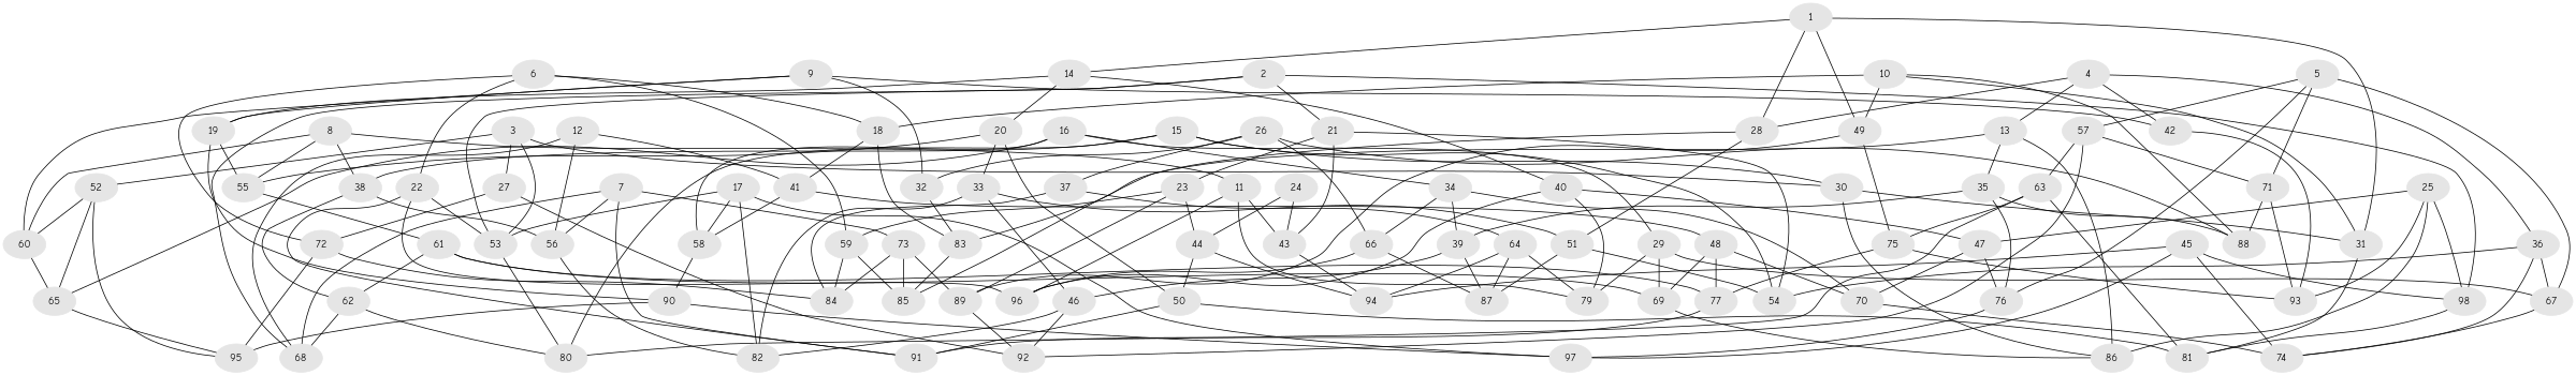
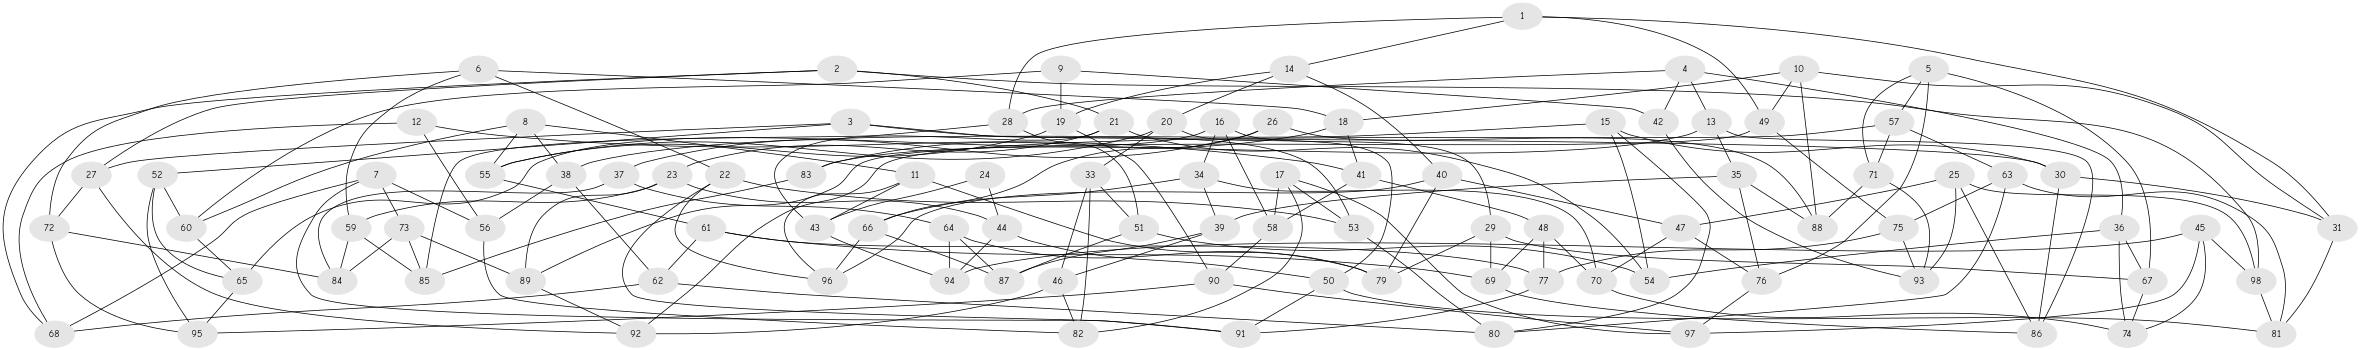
  graph {
    fontname="Comic Neue"
    node [color=gray90 fontname="Comic Neue" style=filled]
    edge [fontname="Comic Neue"]
    1
    14
    28
    31
    49
    19
    20
    40
    51
    85
    81
    89
    75
    2
    21
    27
    68
    n18 [label=98]
    43
    54
    23
    72
    92
    3
    30
    52
    53
    86
    60
    65
    95
    80
    4
    13
    36
    42
    35
    83
    67
    74
    93
    5
    57
    71
    76
    63
    88
    97
    6
    18
    22
    59
    41
    91
    96
    84
    7
    56
    73
    82
    8
    11
    38
    55
    79
    62
    61
    9
-   32
    90
    10
    94
    12
    58
    48
    39
    33
    50
    47
    15
    16
    29
    34
    69
    66
    70
    17
    46
    44
    24
    37
    64
    25
    26
    87
    77
    45
    1 -- 14
    1 -- 28
    1 -- 31
    1 -- 49
    14 -- 19
    14 -- 20
    14 -- 40
    28 -- 51
    28 -- 85
    31 -- 81
    49 -- 89
    49 -- 75
    19 -- 55
    19 -- 90
    20 -- 55
    20 -- 33
    20 -- 50
    40 -- 96
    40 -- 79
    40 -- 47
    51 -- 54
    51 -- 87
    89 -- 92
    75 -- 93
    75 -- 77
    2 -- 21
-   2 -- 53
+   2 -- 27
    2 -- 68
    2 -- n18
    21 -- 43
    21 -- 54
    21 -- 23
    27 -- 72
    27 -- 92
    n18 -- 81
    43 -- 94
    23 -- 89
    23 -- 59
    23 -- 44
    72 -- 95
    72 -- 84
    3 -- 27
    3 -- 30
    3 -- 52
    3 -- 53
    30 -- 31
    30 -- 86
    52 -- 60
    52 -- 65
    52 -- 95
    53 -- 80
    60 -- 65
    65 -- 95
    4 -- 28
    4 -- 13
    4 -- 36
    4 -- 42
    13 -- 86
    13 -- 35
    13 -- 83
    36 -- 54
    36 -- 67
    36 -- 74
    42 -- 93
    35 -- 76
    35 -- 88
    35 -- 39
    83 -- 85
    67 -- 74
    5 -- 67
    5 -- 57
    5 -- 71
    5 -- 76
    57 -- 92
    57 -- 71
    57 -- 63
    71 -- 93
    71 -- 88
    76 -- 97
    63 -- 81
    63 -- 75
    63 -- 80
    6 -- 72
    6 -- 18
    6 -- 22
    6 -- 59
    18 -- 83
    18 -- 41
    22 -- 53
    22 -- 91
    22 -- 96
    59 -- 85
    59 -- 84
    41 -- 58
    41 -- 48
    7 -- 68
    7 -- 91
    7 -- 56
    7 -- 73
    56 -- 82
    73 -- 85
    73 -- 89
    73 -- 84
    8 -- 60
    8 -- 11
    8 -- 38
    8 -- 55
    11 -- 43
    11 -- 96
    11 -- 79
    38 -- 56
    38 -- 62
    55 -- 61
    62 -- 68
    62 -- 80
    61 -- 62
    61 -- 69
    61 -- 77
    9 -- 19
    9 -- 60
    9 -- 42
-   9 -- 32
-   32 -- 83
    90 -- 95
    90 -- 97
    10 -- 31
    10 -- 49
    10 -- 88
    10 -- 18
    12 -- 68
    12 -- 41
    12 -- 56
    58 -- 90
    48 -- 69
    48 -- 70
    48 -- 77
    39 -- 46
    39 -- 87
    33 -- 51
    33 -- 82
    33 -- 46
    50 -- 81
    50 -- 91
    47 -- 76
    47 -- 70
    15 -- 54
    15 -- 30
    15 -- 80
    15 -- 38
    16 -- 65
    16 -- 58
    16 -- 29
    16 -- 34
    29 -- 67
    29 -- 79
    29 -- 69
    34 -- 39
    34 -- 66
    34 -- 70
    69 -- 86
    66 -- 96
    66 -- 87
    70 -- 74
    17 -- 53
    17 -- 97
    17 -- 82
    17 -- 58
    46 -- 92
    46 -- 82
    44 -- 94
    44 -- 50
    24 -- 43
    24 -- 44
    37 -- 84
    37 -- 64
    64 -- 79
    64 -- 94
    64 -- 87
    25 -- n18
    25 -- 86
    25 -- 93
    25 -- 47
    26 -- 88
-   26 -- 32
    26 -- 66
    26 -- 37
    77 -- 91
    45 -- n18
    45 -- 74
    45 -- 97
    45 -- 94
  }
